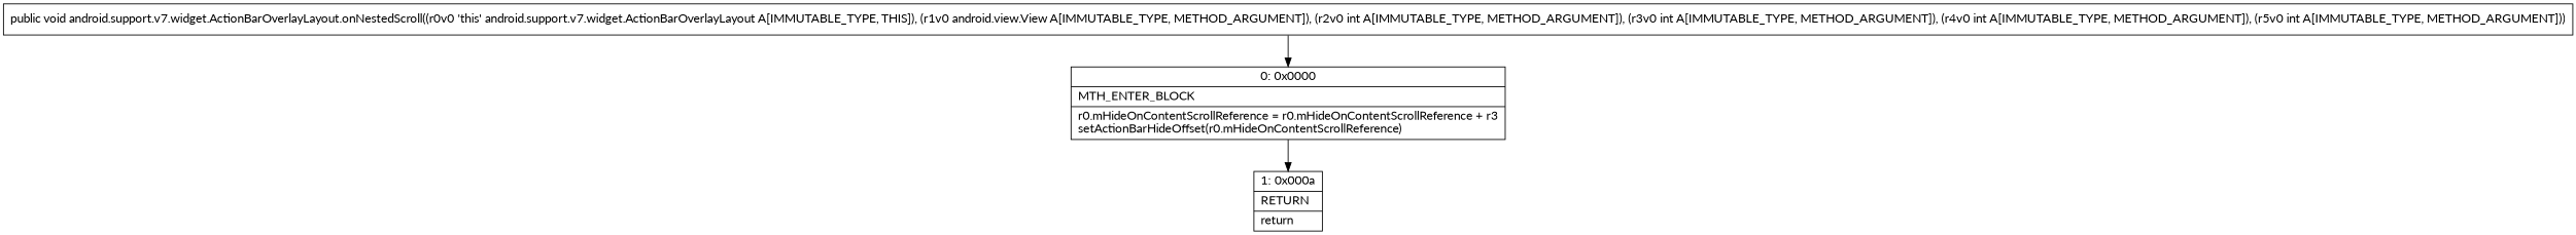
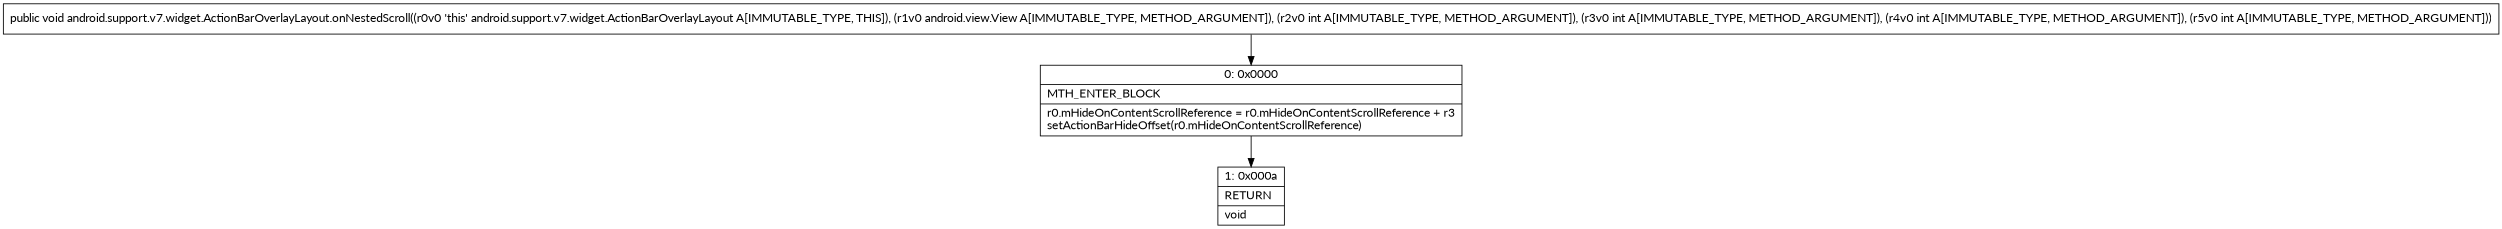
  digraph {
    fontname=Lato
    node [shape=record fontname=Lato]
    edge [fontname=Lato]
    n1 [label="{0\:\ 0x0000|MTH_ENTER_BLOCK\l|r0.mHideOnContentScrollReference = r0.mHideOnContentScrollReference + r3\lsetActionBarHideOffset(r0.mHideOnContentScrollReference)\l}"]
-   n2 [label="{1\:\ 0x000a|RETURN\l|return\l}"]
+   n2 [label="{1\:\ 0x000a|RETURN\l|void\l}"]
    n3 [label="{public void android.support.v7.widget.ActionBarOverlayLayout.onNestedScroll((r0v0 'this' android.support.v7.widget.ActionBarOverlayLayout A[IMMUTABLE_TYPE, THIS]), (r1v0 android.view.View A[IMMUTABLE_TYPE, METHOD_ARGUMENT]), (r2v0 int A[IMMUTABLE_TYPE, METHOD_ARGUMENT]), (r3v0 int A[IMMUTABLE_TYPE, METHOD_ARGUMENT]), (r4v0 int A[IMMUTABLE_TYPE, METHOD_ARGUMENT]), (r5v0 int A[IMMUTABLE_TYPE, METHOD_ARGUMENT])) }"]
    n1 -> n2
    n3 -> n1
  }
